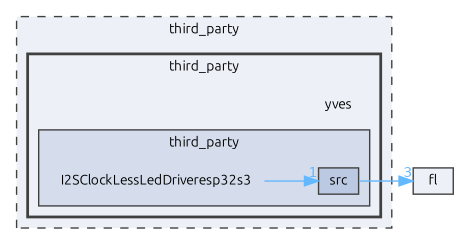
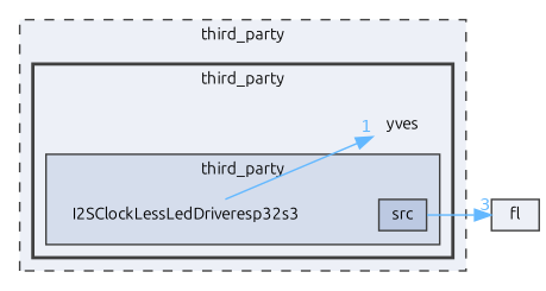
  digraph {
    compound=true
    fontname=Ubuntu
    rankdir=LR
    node [color=grey25 fontname=Ubuntu fontsize=10 shape=plaintext]
    edge [color=steelblue1 fontcolor=steelblue1 fontname=Ubuntu fontsize=10 labeldistance=1.5 labelfontname=Helvetica labelfontsize=10]
    n1 [height=0.2 label=I2SClockLessLedDriveresp32s3 width=0.4]
    n2 [fillcolor="#bcc9e2" height=0.2 label=src shape=box style=filled width=0.4]
    n3 [height=0.2 label=yves width=0.4 color=""]
    n4 [fillcolor="#edf0f7" height=0.2 label=fl shape=box style=filled width=0.4]
    subgraph cluster_1 {
      bgcolor="#edf0f7"
      fontsize=10
      label=third_party
      pencolor=grey25
      style="filled,dashed"
      subgraph cluster_2 {
        bgcolor="#edf0f7"
        fontsize=10
        label=third_party
        pencolor=grey25
        style="filled,bold"
        n3
        subgraph cluster_3 {
          bgcolor="#d5ddec"
          fontsize=10
          label=third_party
          pencolor=grey25
          style=filled
          n1
          n2
        }
      }
    }
-   n1 -> n2 [headlabel=1]
+   n1 -> n3 [headlabel=1]
    n2 -> n4 [headlabel=3]
  }
